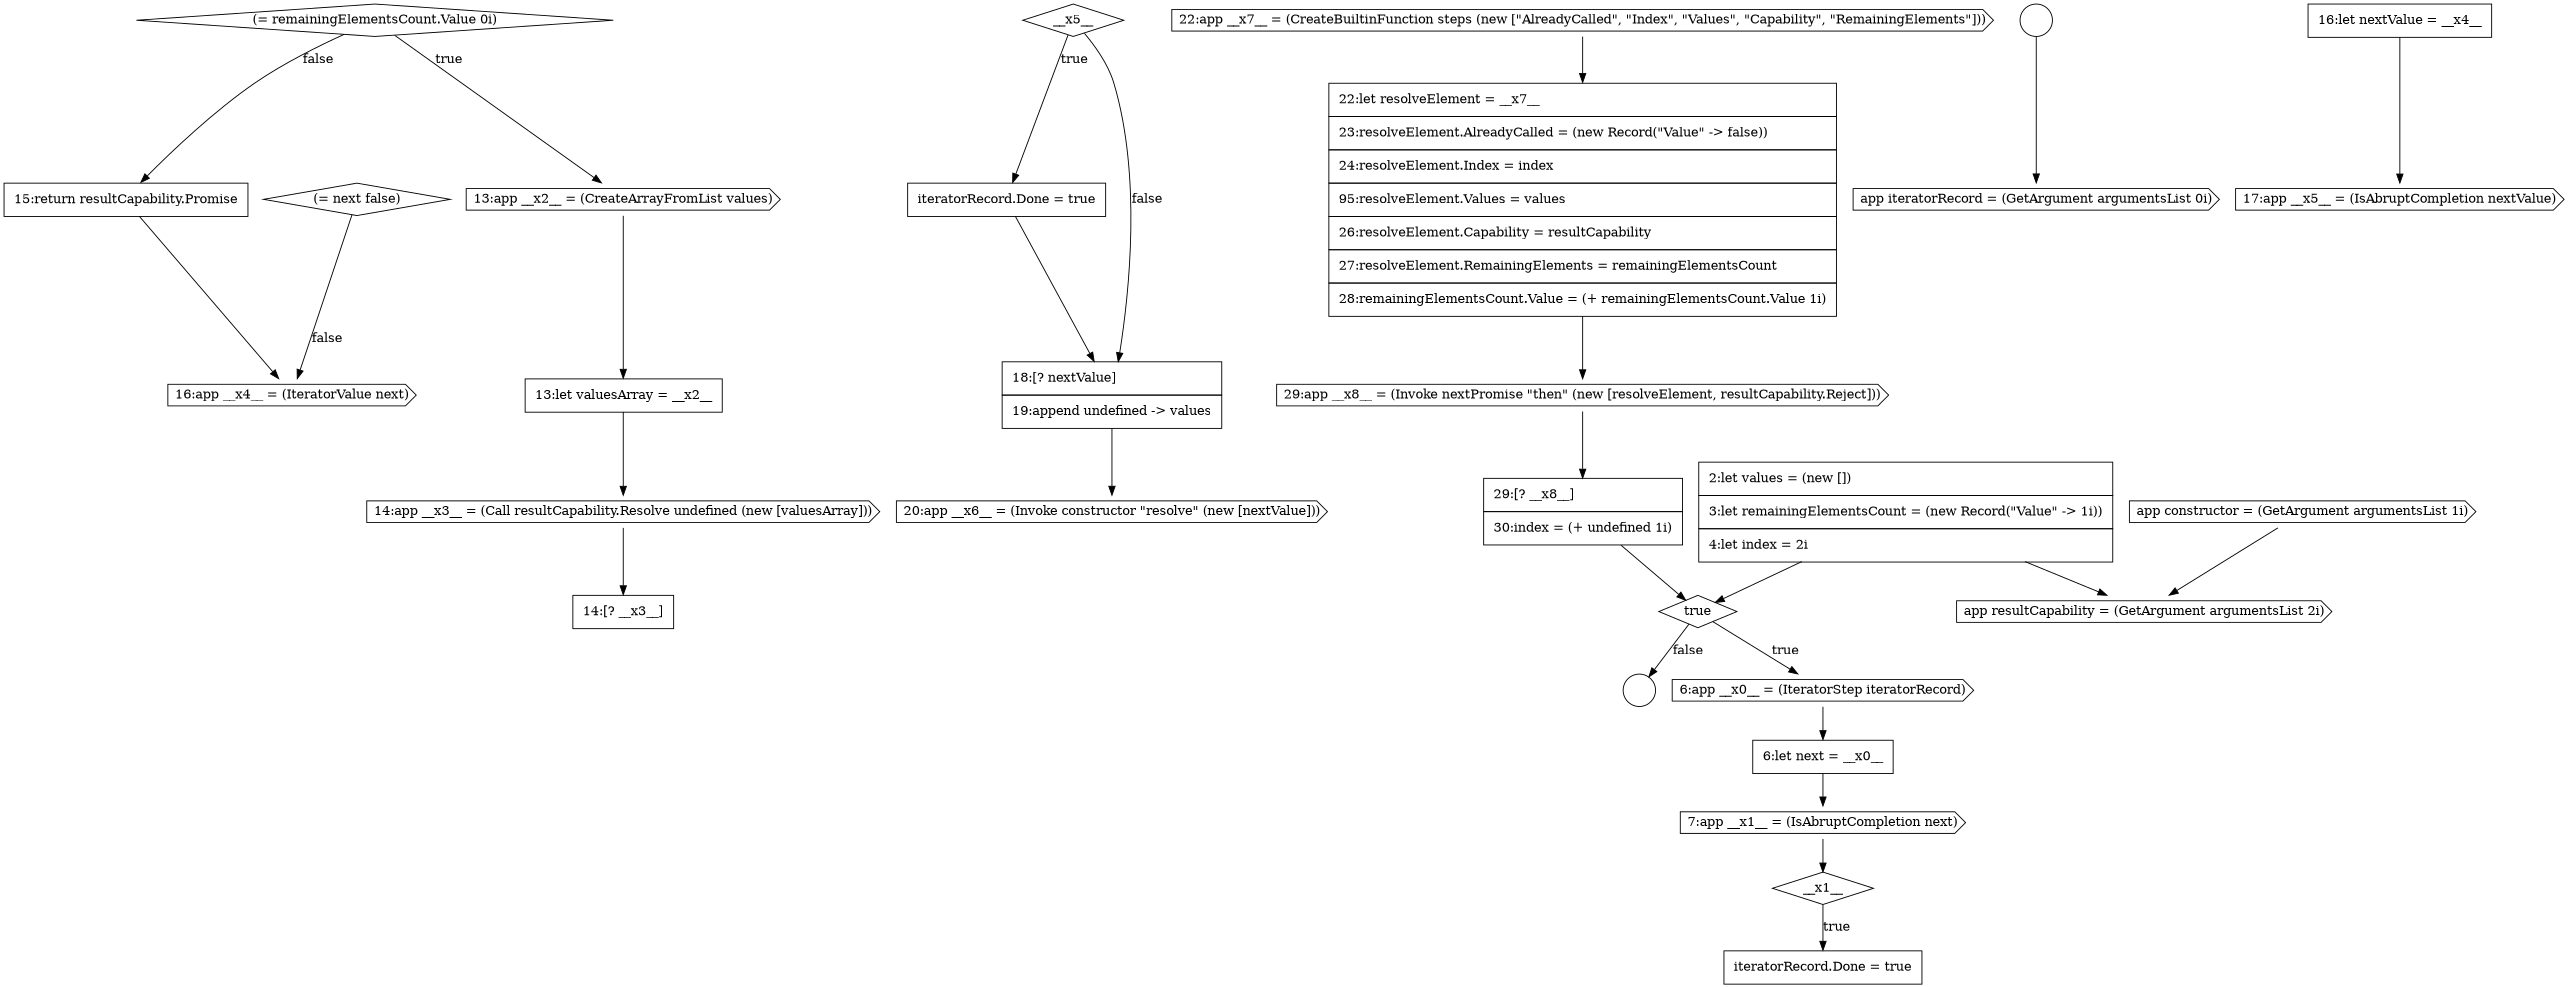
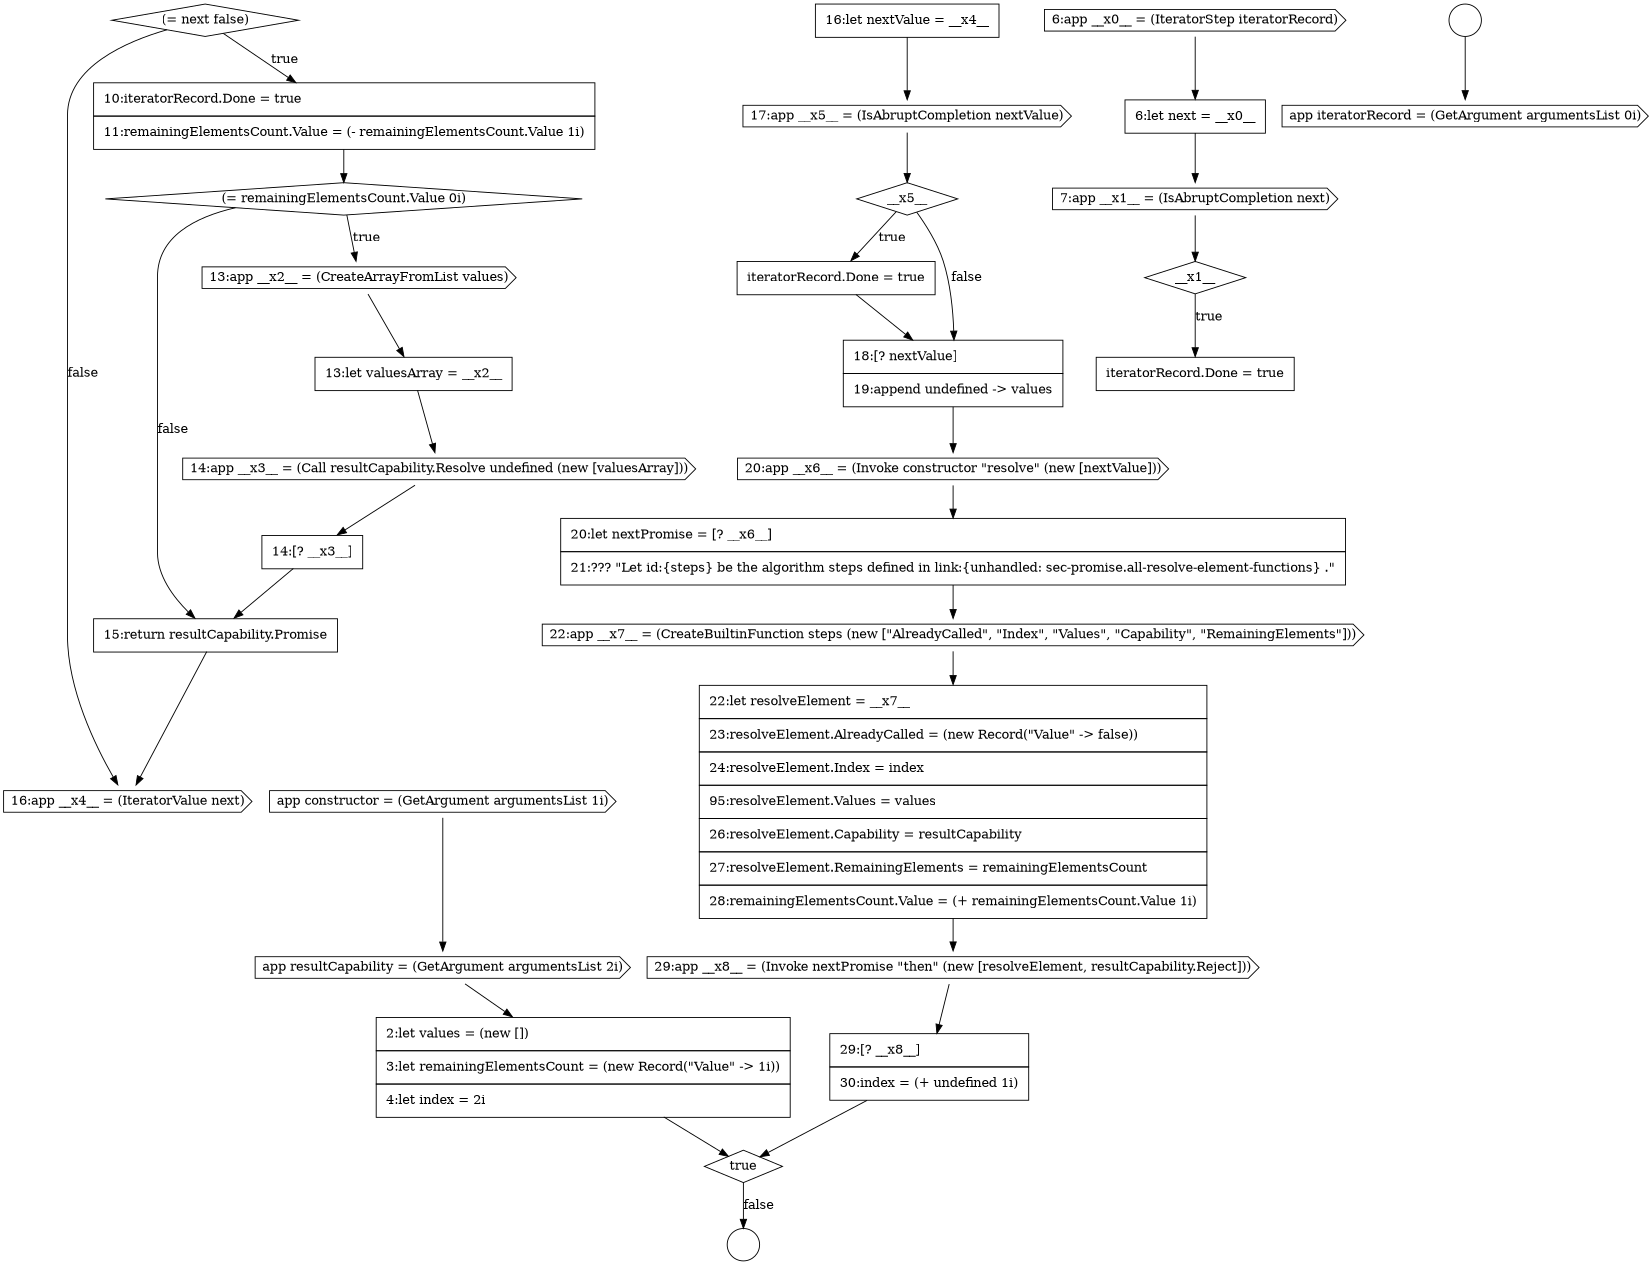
  digraph {
    node [color=black fillcolor=white shape=none style=filled]
    edge [color=black]
    n1 [label=<<font color="black">     <table border="0" cellborder="1" cellspacing="0" cellpadding="10">       <tr><td align="left">14:[? __x3__]</td></tr>     </table>   </font>> margin=0]
    n2 [label=<<font color="black">     <table border="0" cellborder="1" cellspacing="0" cellpadding="10">       <tr><td align="left">15:return resultCapability.Promise</td></tr>     </table>   </font>> margin=0]
    n3 [label=<<font color="black">16:app __x4__ = (IteratorValue next)</font>> shape=cds]
    n4 [label=<<font color="black">20:app __x6__ = (Invoke constructor &quot;resolve&quot; (new [nextValue]))</font>> shape=cds]
+   n5 [label=<<font color="black">     <table border="0" cellborder="1" cellspacing="0" cellpadding="10">       <tr><td align="left">20:let nextPromise = [? __x6__]</td></tr>       <tr><td align="left">21:??? &quot;Let id:{steps} be the algorithm steps defined in link:{unhandled: sec-promise.all-resolve-element-functions} .&quot;</td></tr>     </table>   </font>> margin=0]
    n6 [label=<<font color="black">22:app __x7__ = (CreateBuiltinFunction steps (new [&quot;AlreadyCalled&quot;, &quot;Index&quot;, &quot;Values&quot;, &quot;Capability&quot;, &quot;RemainingElements&quot;]))</font>> shape=cds]
    n7 [label=<<font color="black">__x5__</font>> shape=diamond]
    n8 [label=<<font color="black">     <table border="0" cellborder="1" cellspacing="0" cellpadding="10">       <tr><td align="left">iteratorRecord.Done = true</td></tr>     </table>   </font>> margin=0]
    n9 [label=<<font color="black">     <table border="0" cellborder="1" cellspacing="0" cellpadding="10">       <tr><td align="left">18:[? nextValue]</td></tr>       <tr><td align="left">19:append undefined -&gt; values</td></tr>     </table>   </font>> margin=0]
    n10 [label=<<font color="black">     <table border="0" cellborder="1" cellspacing="0" cellpadding="10">       <tr><td align="left">6:let next = __x0__</td></tr>     </table>   </font>> margin=0]
    n11 [label=<<font color="black">7:app __x1__ = (IsAbruptCompletion next)</font>> shape=cds]
    n12 [label=<<font color="black">__x1__</font>> shape=diamond]
    n13 [label=<<font color="black">     <table border="0" cellborder="1" cellspacing="0" cellpadding="10">       <tr><td align="left">29:[? __x8__]</td></tr>       <tr><td align="left">30:index = (+ undefined 1i)</td></tr>     </table>   </font>> margin=0]
    n14 [label=<<font color="black">true</font>> shape=diamond]
    n15 [label=" " shape=circle]
    n16 [label=<<font color="black">6:app __x0__ = (IteratorStep iteratorRecord)</font>> shape=cds]
    n17 [label=<<font color="black">app iteratorRecord = (GetArgument argumentsList 0i)</font>> shape=cds]
    n18 [label=<<font color="black">app constructor = (GetArgument argumentsList 1i)</font>> shape=cds]
    n19 [label=<<font color="black">app resultCapability = (GetArgument argumentsList 2i)</font>> shape=cds]
    n20 [label=<<font color="black">(= remainingElementsCount.Value 0i)</font>> shape=diamond]
    n21 [label=<<font color="black">13:app __x2__ = (CreateArrayFromList values)</font>> shape=cds]
    n22 [label=<<font color="black">     <table border="0" cellborder="1" cellspacing="0" cellpadding="10">       <tr><td align="left">13:let valuesArray = __x2__</td></tr>     </table>   </font>> margin=0]
    n23 [label=<<font color="black">14:app __x3__ = (Call resultCapability.Resolve undefined (new [valuesArray]))</font>> shape=cds]
    n24 [label=<<font color="black">     <table border="0" cellborder="1" cellspacing="0" cellpadding="10">       <tr><td align="left">iteratorRecord.Done = true</td></tr>     </table>   </font>> margin=0]
+   n25 [label=<<font color="black">     <table border="0" cellborder="1" cellspacing="0" cellpadding="10">       <tr><td align="left">10:iteratorRecord.Done = true</td></tr>       <tr><td align="left">11:remainingElementsCount.Value = (- remainingElementsCount.Value 1i)</td></tr>     </table>   </font>> margin=0]
    n26 [label=<<font color="black">     <table border="0" cellborder="1" cellspacing="0" cellpadding="10">       <tr><td align="left">22:let resolveElement = __x7__</td></tr>       <tr><td align="left">23:resolveElement.AlreadyCalled = (new Record(&quot;Value&quot; -&gt; false))</td></tr>       <tr><td align="left">24:resolveElement.Index = index</td></tr>       <tr><td align="left">95:resolveElement.Values = values</td></tr>       <tr><td align="left">26:resolveElement.Capability = resultCapability</td></tr>       <tr><td align="left">27:resolveElement.RemainingElements = remainingElementsCount</td></tr>       <tr><td align="left">28:remainingElementsCount.Value = (+ remainingElementsCount.Value 1i)</td></tr>     </table>   </font>> margin=0]
    n27 [label=<<font color="black">29:app __x8__ = (Invoke nextPromise &quot;then&quot; (new [resolveElement, resultCapability.Reject]))</font>> shape=cds]
    n28 [label=<<font color="black">17:app __x5__ = (IsAbruptCompletion nextValue)</font>> shape=cds]
    n29 [label=<<font color="black">     <table border="0" cellborder="1" cellspacing="0" cellpadding="10">       <tr><td align="left">2:let values = (new [])</td></tr>       <tr><td align="left">3:let remainingElementsCount = (new Record(&quot;Value&quot; -&gt; 1i))</td></tr>       <tr><td align="left">4:let index = 2i</td></tr>     </table>   </font>> margin=0]
    n30 [label=<<font color="black">(= next false)</font>> shape=diamond]
    n31 [label=" " shape=circle]
    n32 [label=<<font color="black">     <table border="0" cellborder="1" cellspacing="0" cellpadding="10">       <tr><td align="left">16:let nextValue = __x4__</td></tr>     </table>   </font>> margin=0]
+   n1 -> n2
    n2 -> n3
+   n4 -> n5
+   n5 -> n6
    n6 -> n26
    n7 -> n8 [label=<<font color="black">true</font>>]
    n7 -> n9 [label=<<font color="black">false</font>>]
    n8 -> n9
    n9 -> n4
    n10 -> n11
    n11 -> n12
    n12 -> n24 [label=<<font color="black">true</font>>]
    n13 -> n14
    n14 -> n15 [label=<<font color="black">false</font>>]
-   n14 -> n16 [label=<<font color="black">true</font>>]
    n16 -> n10
    n18 -> n19
-   n29 -> n19
+   n19 -> n29
    n20 -> n2 [label=<<font color="black">false</font>>]
    n20 -> n21 [label=<<font color="black">true</font>>]
    n21 -> n22
    n22 -> n23
    n23 -> n1
+   n25 -> n20
    n26 -> n27
    n27 -> n13
+   n28 -> n7
    n29 -> n14
    n30 -> n3 [label=<<font color="black">false</font>>]
+   n30 -> n25 [label=<<font color="black">true</font>>]
    n31 -> n17
    n32 -> n28
  }
